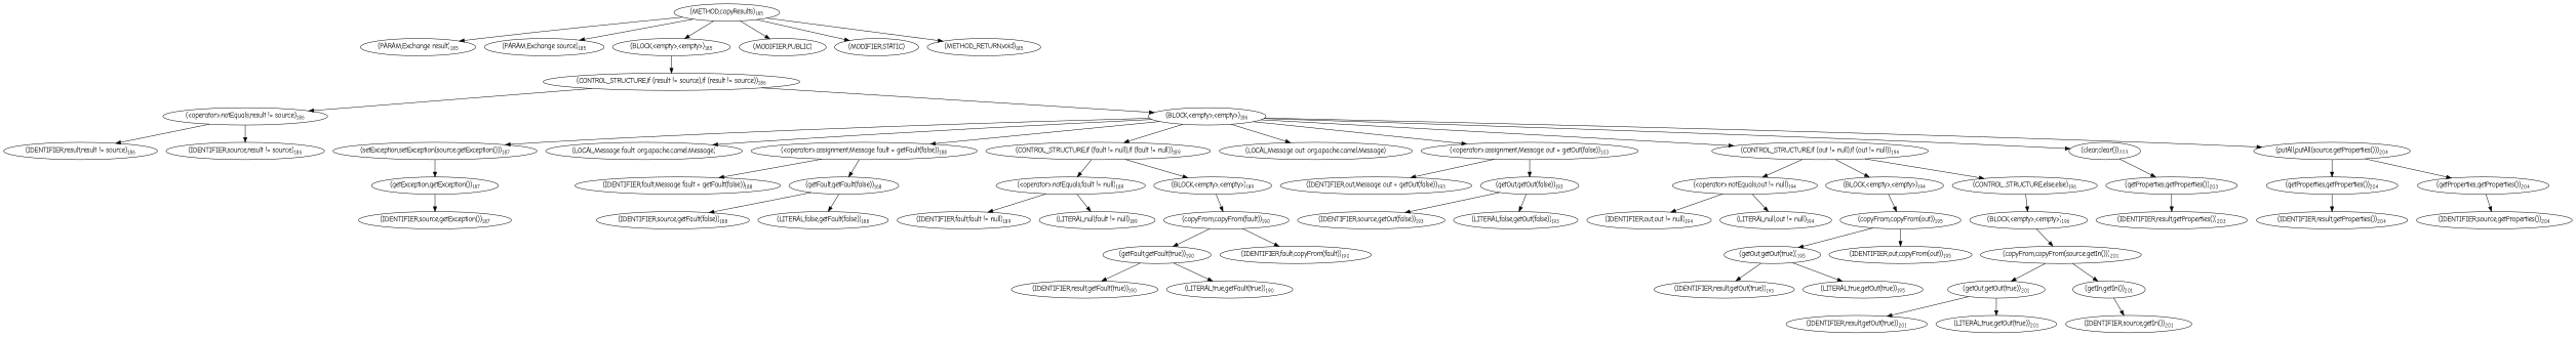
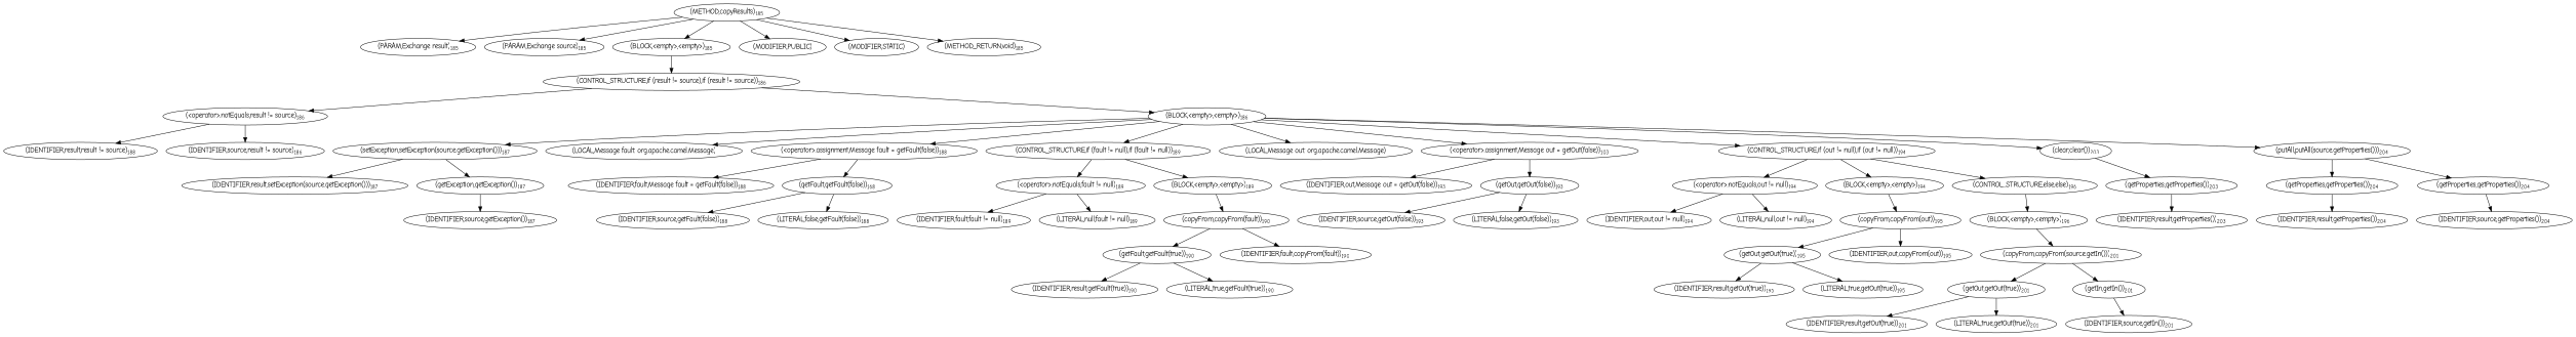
  digraph {
    fontname="Comic Neue"
    node [fontname="Comic Neue"]
    edge [fontname="Comic Neue"]
    n1 [label=<(METHOD,copyResults)<SUB>185</SUB>>]
    n2 [label=<(PARAM,Exchange result)<SUB>185</SUB>>]
    n3 [label=<(PARAM,Exchange source)<SUB>185</SUB>>]
    n4 [label=<(BLOCK,&lt;empty&gt;,&lt;empty&gt;)<SUB>185</SUB>>]
    n5 [label=<(MODIFIER,PUBLIC)>]
    n6 [label=<(MODIFIER,STATIC)>]
    n7 [label=<(METHOD_RETURN,void)<SUB>185</SUB>>]
    n8 [label=<(CONTROL_STRUCTURE,if (result != source),if (result != source))<SUB>186</SUB>>]
    n9 [label=<(&lt;operator&gt;.notEquals,result != source)<SUB>186</SUB>>]
    n10 [label=<(BLOCK,&lt;empty&gt;,&lt;empty&gt;)<SUB>186</SUB>>]
-   n11 [label=<(IDENTIFIER,result,result != source)<SUB>186</SUB>>]
+   n11 [label=<(IDENTIFIER,result,result != source)<SUB>188</SUB>>]
    n12 [label=<(IDENTIFIER,source,result != source)<SUB>186</SUB>>]
    n13 [label=<(setException,setException(source.getException()))<SUB>187</SUB>>]
    n14 [label=<(LOCAL,Message fault: org.apache.camel.Message)>]
    n15 [label=<(&lt;operator&gt;.assignment,Message fault = getFault(false))<SUB>188</SUB>>]
    n16 [label=<(CONTROL_STRUCTURE,if (fault != null),if (fault != null))<SUB>189</SUB>>]
    n17 [label=<(LOCAL,Message out: org.apache.camel.Message)>]
    n18 [label=<(&lt;operator&gt;.assignment,Message out = getOut(false))<SUB>103</SUB>>]
    n19 [label=<(CONTROL_STRUCTURE,if (out != null),if (out != null))<SUB>194</SUB>>]
    n20 [label=<(clear,clear())<SUB>203</SUB>>]
    n21 [label=<(putAll,putAll(source.getProperties()))<SUB>204</SUB>>]
+   n22 [label=<(IDENTIFIER,result,setException(source.getException()))<SUB>187</SUB>>]
    n23 [label=<(getException,getException())<SUB>187</SUB>>]
    n24 [label=<(IDENTIFIER,fault,Message fault = getFault(false))<SUB>188</SUB>>]
    n25 [label=<(getFault,getFault(false))<SUB>168</SUB>>]
    n26 [label=<(&lt;operator&gt;.notEquals,fault != null)<SUB>189</SUB>>]
    n27 [label=<(BLOCK,&lt;empty&gt;,&lt;empty&gt;)<SUB>189</SUB>>]
    n28 [label=<(IDENTIFIER,out,Message out = getOut(false))<SUB>193</SUB>>]
    n29 [label=<(getOut,getOut(false))<SUB>193</SUB>>]
    n30 [label=<(&lt;operator&gt;.notEquals,out != null)<SUB>194</SUB>>]
    n31 [label=<(BLOCK,&lt;empty&gt;,&lt;empty&gt;)<SUB>194</SUB>>]
    n32 [label=<(CONTROL_STRUCTURE,else,else)<SUB>196</SUB>>]
    n33 [label=<(getProperties,getProperties())<SUB>203</SUB>>]
    n34 [label=<(getProperties,getProperties())<SUB>204</SUB>>]
    n35 [label=<(getProperties,getProperties())<SUB>204</SUB>>]
    n36 [label=<(IDENTIFIER,source,getException())<SUB>187</SUB>>]
    n37 [label=<(IDENTIFIER,source,getFault(false))<SUB>188</SUB>>]
    n38 [label=<(LITERAL,false,getFault(false))<SUB>188</SUB>>]
    n39 [label=<(IDENTIFIER,fault,fault != null)<SUB>189</SUB>>]
    n40 [label=<(LITERAL,null,fault != null)<SUB>189</SUB>>]
    n41 [label=<(copyFrom,copyFrom(fault))<SUB>190</SUB>>]
    n42 [label=<(getFault,getFault(true))<SUB>190</SUB>>]
    n43 [label=<(IDENTIFIER,fault,copyFrom(fault))<SUB>190</SUB>>]
    n44 [label=<(IDENTIFIER,result,getFault(true))<SUB>190</SUB>>]
    n45 [label=<(LITERAL,true,getFault(true))<SUB>190</SUB>>]
    n46 [label=<(IDENTIFIER,source,getOut(false))<SUB>193</SUB>>]
    n47 [label=<(LITERAL,false,getOut(false))<SUB>193</SUB>>]
    n48 [label=<(IDENTIFIER,out,out != null)<SUB>194</SUB>>]
    n49 [label=<(LITERAL,null,out != null)<SUB>194</SUB>>]
    n50 [label=<(copyFrom,copyFrom(out))<SUB>195</SUB>>]
    n51 [label=<(BLOCK,&lt;empty&gt;,&lt;empty&gt;)<SUB>196</SUB>>]
    n52 [label=<(getOut,getOut(true))<SUB>195</SUB>>]
    n53 [label=<(IDENTIFIER,out,copyFrom(out))<SUB>195</SUB>>]
    n54 [label=<(IDENTIFIER,result,getOut(true))<SUB>195</SUB>>]
    n55 [label=<(LITERAL,true,getOut(true))<SUB>195</SUB>>]
    n56 [label=<(copyFrom,copyFrom(source.getIn()))<SUB>201</SUB>>]
    n57 [label=<(getOut,getOut(true))<SUB>201</SUB>>]
    n58 [label=<(getIn,getIn())<SUB>201</SUB>>]
    n59 [label=<(IDENTIFIER,result,getOut(true))<SUB>201</SUB>>]
    n60 [label=<(LITERAL,true,getOut(true))<SUB>201</SUB>>]
    n61 [label=<(IDENTIFIER,source,getIn())<SUB>201</SUB>>]
    n62 [label=<(IDENTIFIER,result,getProperties())<SUB>203</SUB>>]
    n63 [label=<(IDENTIFIER,result,getProperties())<SUB>204</SUB>>]
    n64 [label=<(IDENTIFIER,source,getProperties())<SUB>204</SUB>>]
    n1 -> n2
    n1 -> n3
    n1 -> n4
    n1 -> n5
    n1 -> n6
    n1 -> n7
    n4 -> n8
    n8 -> n9
    n8 -> n10
    n9 -> n11
    n9 -> n12
    n10 -> n13
    n10 -> n14
    n10 -> n15
    n10 -> n16
    n10 -> n17
    n10 -> n18
    n10 -> n19
    n10 -> n20
    n10 -> n21
+   n13 -> n22
    n13 -> n23
    n15 -> n24
    n15 -> n25
    n16 -> n26
    n16 -> n27
    n18 -> n28
    n18 -> n29
    n19 -> n30
    n19 -> n31
    n19 -> n32
    n20 -> n33
    n21 -> n34
    n21 -> n35
    n23 -> n36
    n25 -> n37
    n25 -> n38
    n26 -> n39
    n26 -> n40
    n27 -> n41
    n29 -> n46
    n29 -> n47
    n30 -> n48
    n30 -> n49
    n31 -> n50
    n32 -> n51
    n33 -> n62
    n34 -> n63
    n35 -> n64
    n41 -> n42
    n41 -> n43
    n42 -> n44
    n42 -> n45
    n50 -> n52
    n50 -> n53
    n51 -> n56
    n52 -> n54
    n52 -> n55
    n56 -> n57
    n56 -> n58
    n57 -> n59
    n57 -> n60
    n58 -> n61
  }
